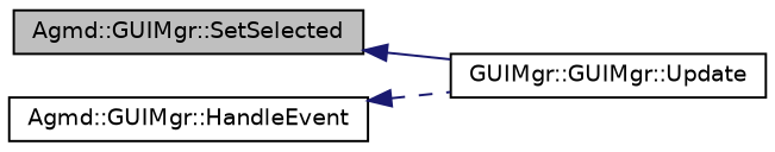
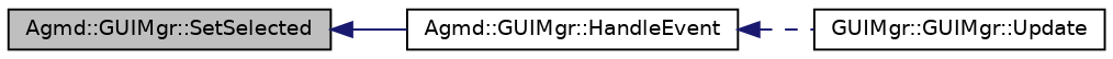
  digraph {
    rankdir=LR
    node [color=black fillcolor=white fontname=Helvetica fontsize=10 shape=record style=filled]
    edge [color=midnightblue dir=back fontname=Helvetica fontsize=10 labelfontname=Helvetica labelfontsize=10]
    n1 [fillcolor=grey75 fontcolor=black height=0.2 label="Agmd::GUIMgr::SetSelected" width=0.4]
    n2 [height=0.2 label="Agmd::GUIMgr::HandleEvent" width=0.4]
    n3 [height=0.2 label="GUIMgr::GUIMgr::Update" width=0.4]
-   n1 -> n3 [style=solid]
+   n1 -> n2 [style=solid]
    n2 -> n3 [style=dashed]
  }
